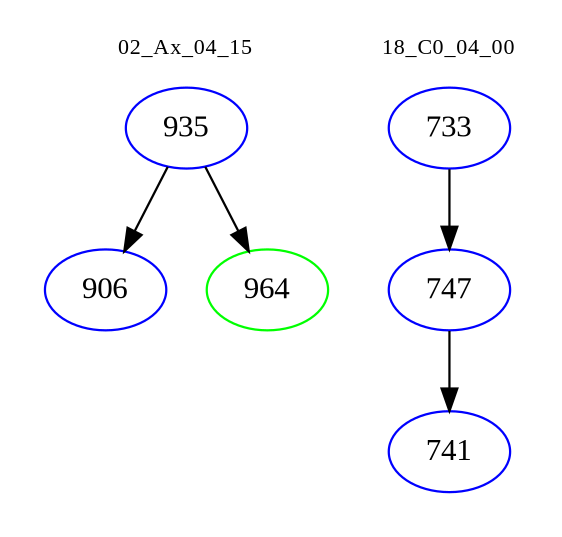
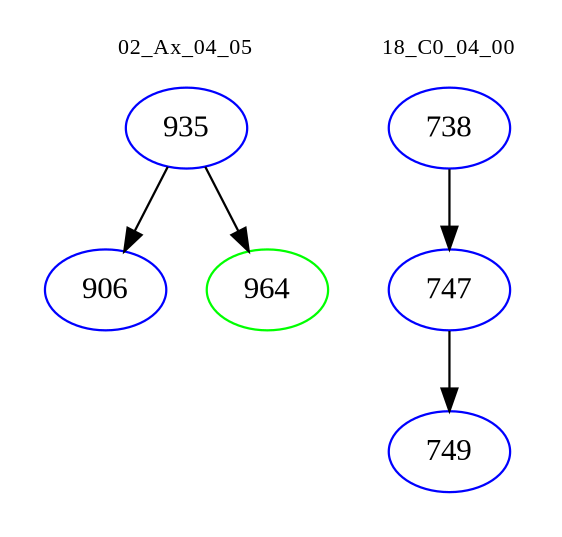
  digraph {
    fontname="Liberation Serif"
    node [color=blue fontname="Liberation Serif"]
    edge [color=black fontname="Liberation Serif"]
    n1 [label=935]
    n2 [label=906]
    n3 [color=green label=964]
-   n4 [label=733]
-   n5 [label=741]
+   n4 [label=738]
+   n5 [label=749]
    n6 [label=747]
    subgraph cluster_1 {
      color=white
      fontsize=10
-     label="02_Ax_04_15"
+     label="02_Ax_04_05"
      n1
      n2
      n3
    }
    subgraph cluster_2 {
      color=white
      fontsize=10
      label="18_C0_04_00"
      n4
      n5
      n6
    }
    n1 -> n2
    n1 -> n3
    n4 -> n6
    n6 -> n5
  }
